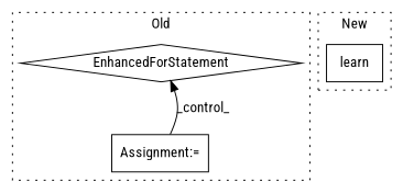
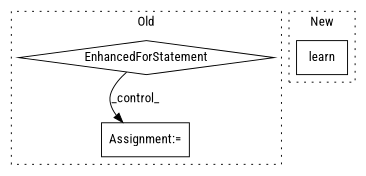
  digraph {
    fontname="Roboto Condensed"
    node [shape=box fontname="Roboto Condensed"]
    n1 [a=70 l="53,2" label=EnhancedForStatement s="6805,6869" shape=diamond]
    n2 [a=7 l="57,2" label="Assignment:=" s="6879,6947"]
    n3 [a=32 l="6,1" label=learn s="6516,6532"]
    subgraph cluster_1 {
      label=Old
      style=dotted
      n1
      n2
    }
    subgraph cluster_2 {
      label=New
      style=dotted
      n3
    }
-   n2 -> n1 [label=_control_ fontname="Roboto Condensed"]
+   n1 -> n2 [label=_control_ fontname="Roboto Condensed"]
  }
